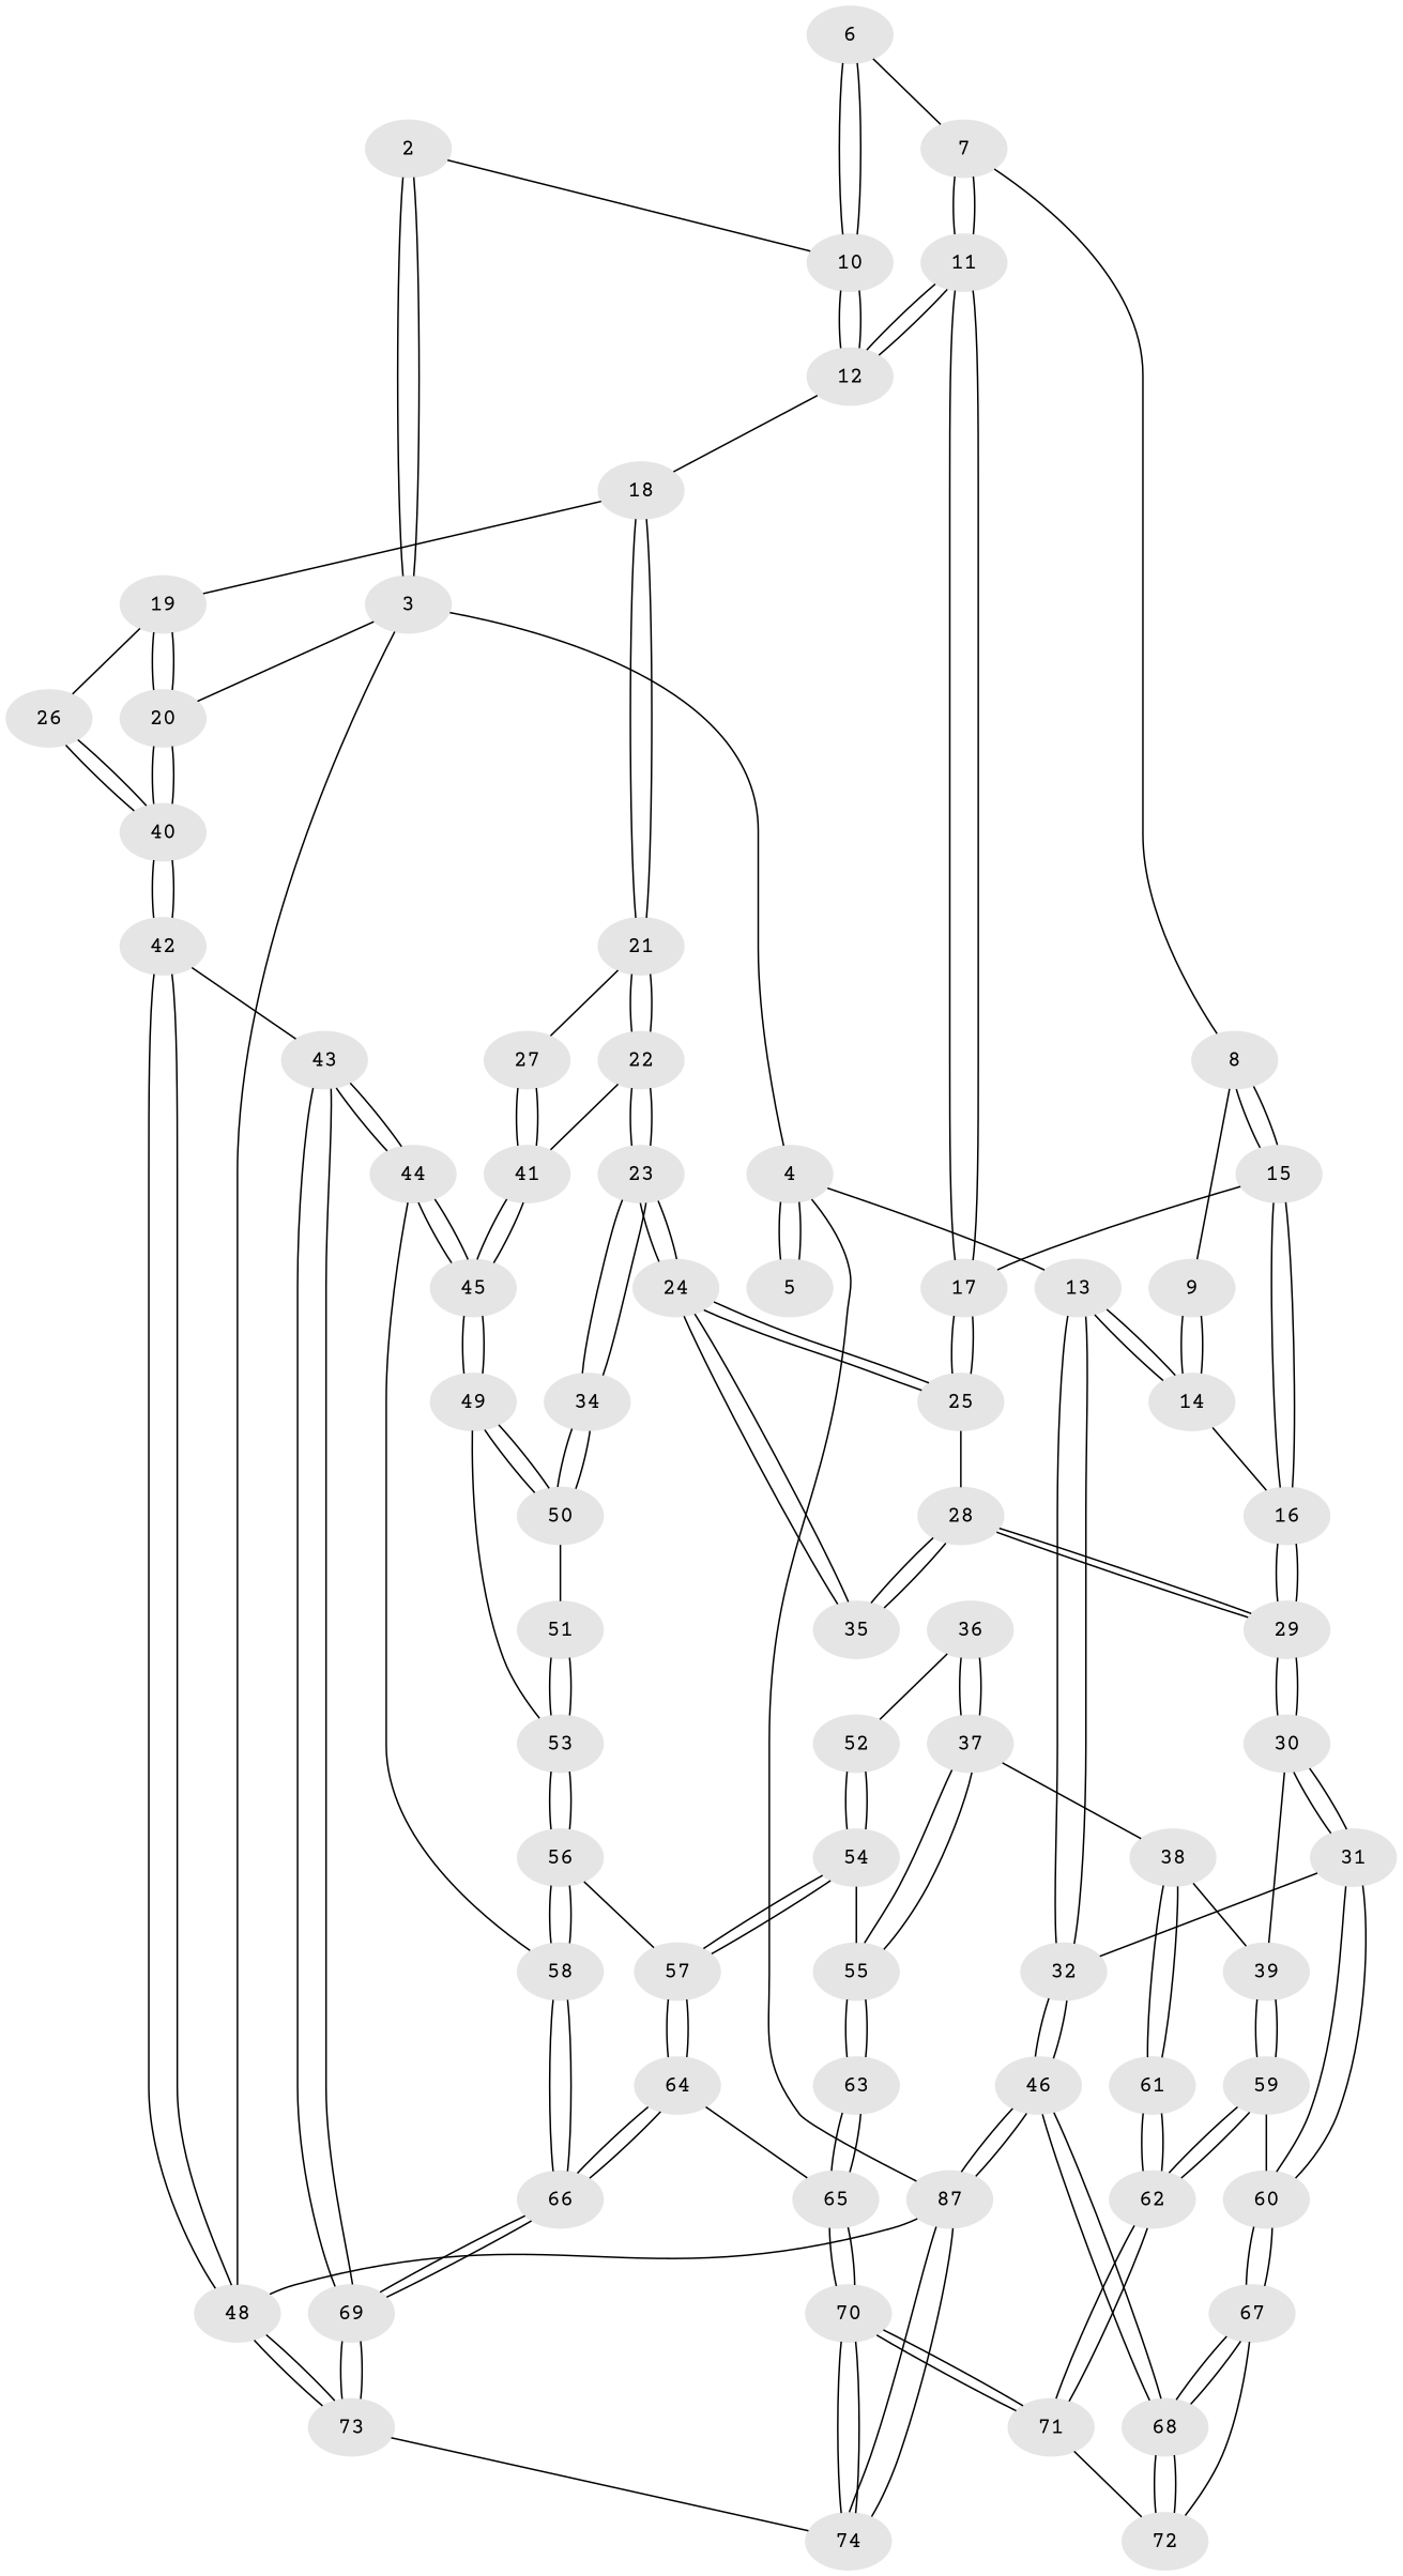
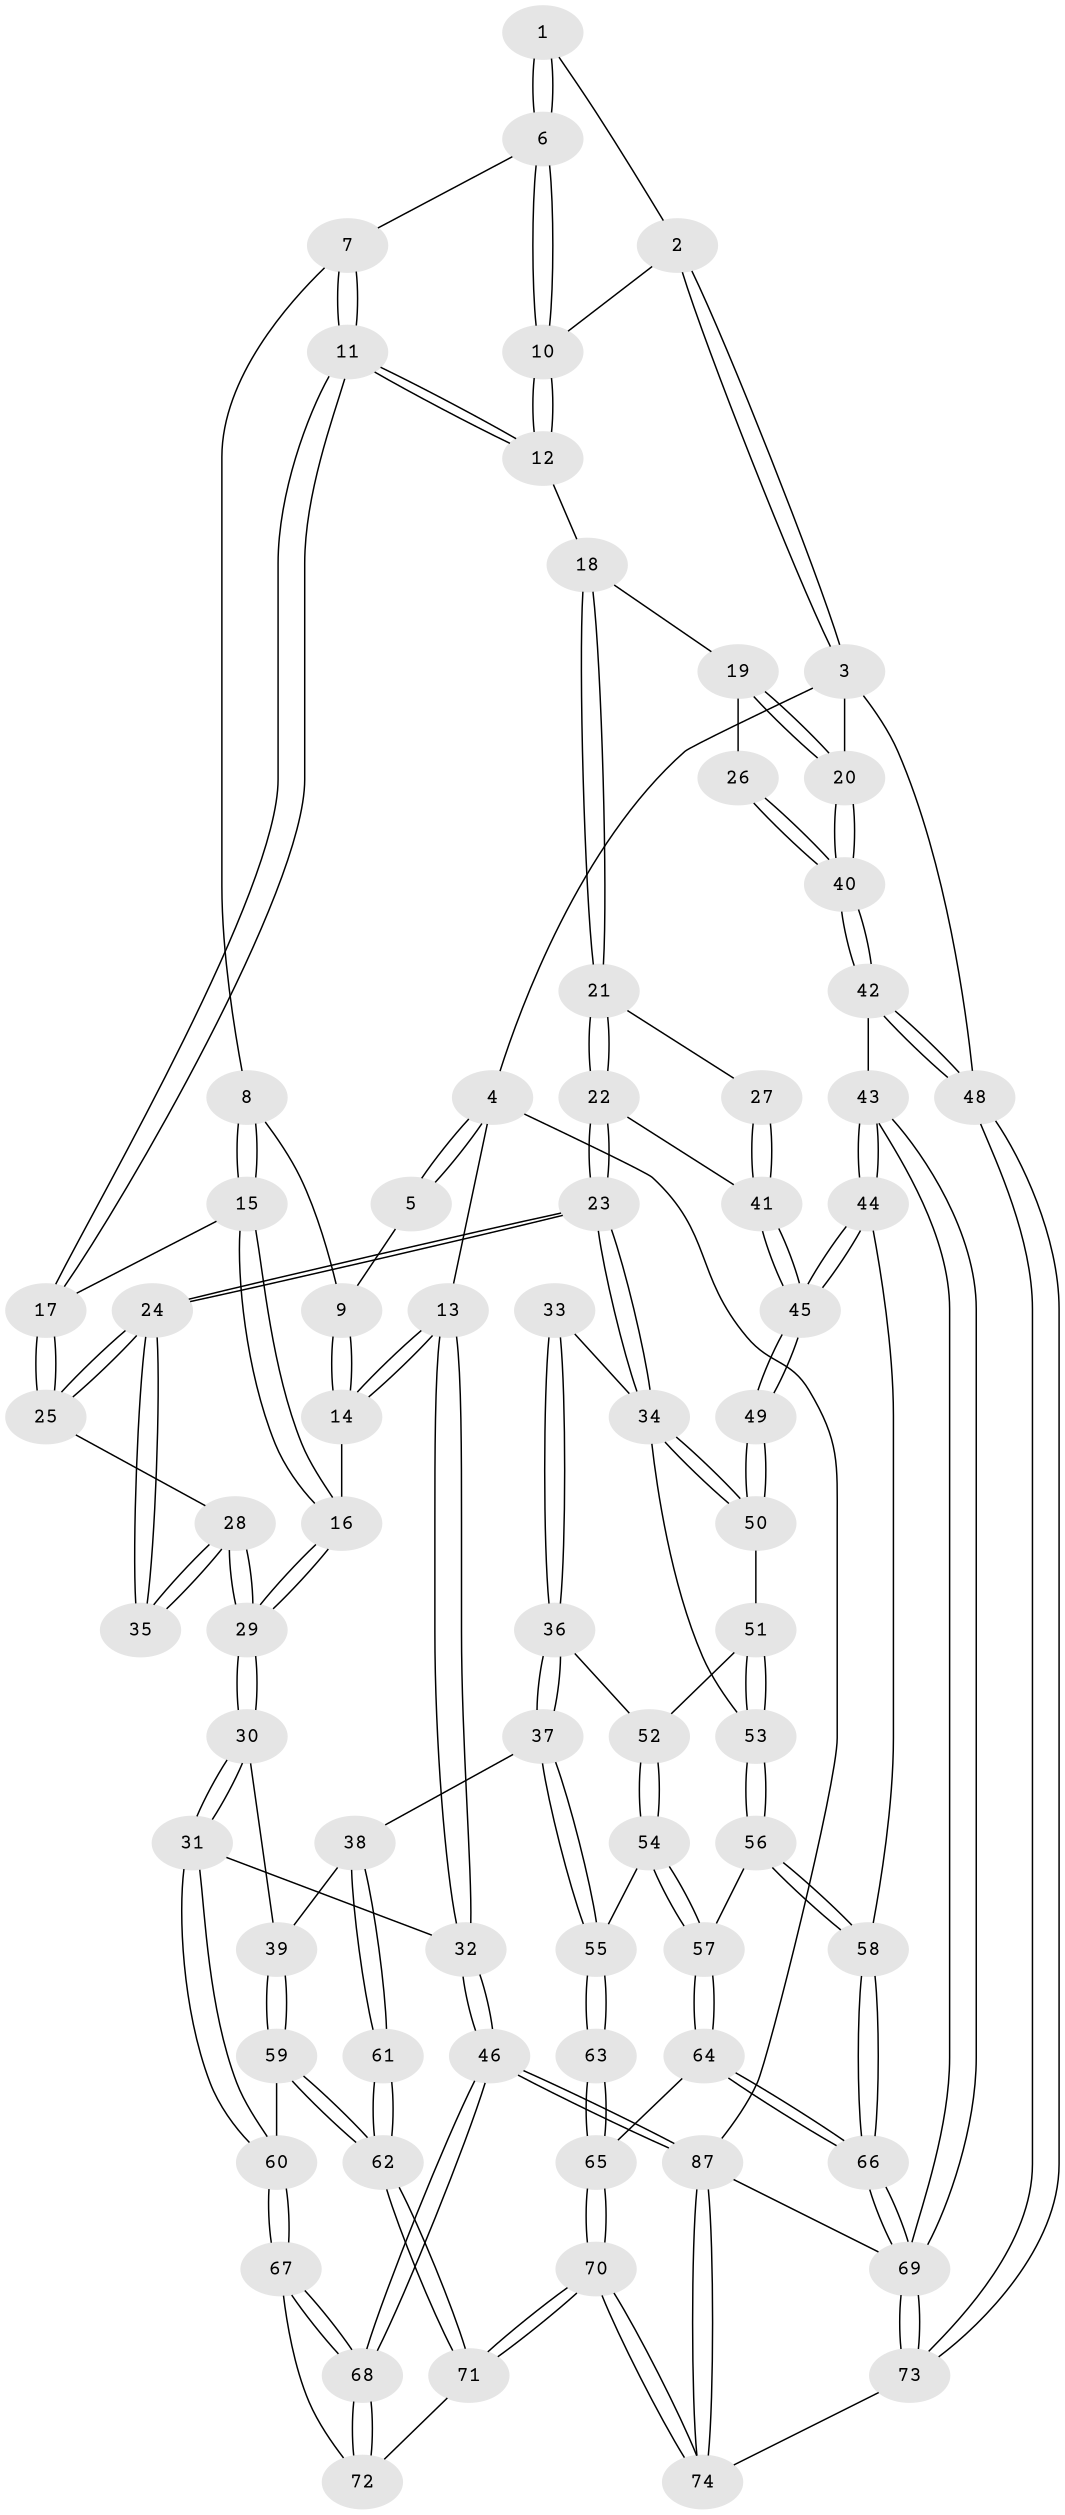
  graph {
    fontname="Courier Prime"
    node [color=gray90 fontname="Courier Prime" style=filled]
    edge [fontname="Courier Prime"]
+   1
    2
    6
    3
    10
    7
    4
    20
    48
    12
    5
    13
    n13 [label=87]
    40
    73
    9
    14
    32
    74
    8
    11
    15
    17
    16
    18
    25
    19
    21
    46
    29
    30
    28
    26
    22
    27
    42
    23
    41
    24
    34
    45
    35
    50
    31
    39
    60
    59
    67
    68
+   33
    36
    37
    52
    51
    38
    55
    54
    61
    63
    62
    43
    49
    44
    69
    58
    66
    53
    72
    56
    57
    64
    65
    71
    70
+   1 -- 2
+   1 -- 6
+   1 -- 6
    2 -- 3
    2 -- 3
    2 -- 10
    6 -- 10
    6 -- 10
    6 -- 7
    3 -- 4
    3 -- 20
    3 -- 48
    10 -- 12
    10 -- 12
    7 -- 8
    7 -- 11
    7 -- 11
    4 -- 5
    4 -- 5
    4 -- 13
    4 -- n13
    20 -- 40
    20 -- 40
    48 -- 73
    48 -- 73
    12 -- 18
+   5 -- 9
    13 -- 14
    13 -- 14
    13 -- 32
    13 -- 32
-   n13 -- 48
+   n13 -- 69
    n13 -- 74
    n13 -- 74
    40 -- 42
    40 -- 42
    73 -- 74
    9 -- 14
    9 -- 14
    14 -- 16
    32 -- 46
    32 -- 46
    8 -- 9
    8 -- 15
    8 -- 15
    11 -- 12
    11 -- 12
    11 -- 17
    11 -- 17
    15 -- 17
    15 -- 16
    15 -- 16
    17 -- 25
    17 -- 25
    16 -- 29
    16 -- 29
    18 -- 19
    18 -- 21
    18 -- 21
    25 -- 28
    19 -- 20
    19 -- 20
    19 -- 26
    21 -- 22
    21 -- 22
    21 -- 27
    46 -- n13
    46 -- n13
    46 -- 68
    46 -- 68
    29 -- 30
    29 -- 30
    30 -- 31
    30 -- 31
    30 -- 39
    28 -- 29
    28 -- 29
    28 -- 35
    28 -- 35
    26 -- 40
    26 -- 40
    22 -- 23
    22 -- 23
    22 -- 41
    27 -- 41
    27 -- 41
    42 -- 48
    42 -- 48
    42 -- 43
    23 -- 24
    23 -- 24
    23 -- 34
    23 -- 34
    41 -- 45
    41 -- 45
    24 -- 25
    24 -- 25
    24 -- 35
    24 -- 35
    34 -- 50
    34 -- 50
    45 -- 49
    45 -- 49
    50 -- 51
    31 -- 32
    31 -- 60
    31 -- 60
    39 -- 59
    39 -- 59
    60 -- 67
    60 -- 67
    59 -- 60
    59 -- 62
    59 -- 62
    67 -- 68
    67 -- 68
    67 -- 72
    68 -- 72
    68 -- 72
+   33 -- 34
+   33 -- 36
+   33 -- 36
    36 -- 37
    36 -- 37
    36 -- 52
    37 -- 38
    37 -- 55
    37 -- 55
    52 -- 54
    52 -- 54
+   51 -- 52
    51 -- 53
    51 -- 53
    38 -- 39
    38 -- 61
    38 -- 61
    55 -- 63
    55 -- 63
    54 -- 55
    54 -- 57
    54 -- 57
    61 -- 62
    61 -- 62
    63 -- 65
    63 -- 65
    62 -- 71
    62 -- 71
    43 -- 44
    43 -- 44
    43 -- 69
    43 -- 69
    49 -- 50
    49 -- 50
-   49 -- 53
+   34 -- 53
    44 -- 45
    44 -- 45
    44 -- 58
    69 -- 73
    69 -- 73
    58 -- 66
    58 -- 66
    66 -- 69
    66 -- 69
    53 -- 56
    53 -- 56
    56 -- 58
    56 -- 58
    56 -- 57
    57 -- 64
    57 -- 64
    64 -- 66
    64 -- 66
    64 -- 65
    65 -- 70
    65 -- 70
    71 -- 72
    70 -- 74
    70 -- 74
    70 -- 71
    70 -- 71
  }
